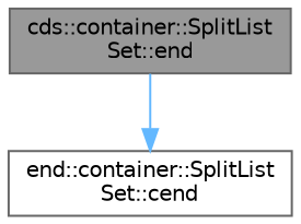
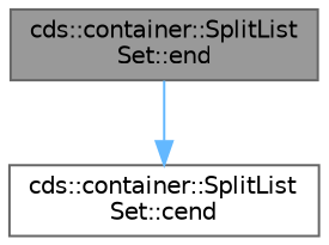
  digraph {
    rankdir=TB
    node [fontname=Helvetica fontsize=10 shape=box style=filled]
    n1 [color=gray40 fillcolor=grey60 fontcolor=black height=0.2 label="cds::container::SplitList\lSet::end" width=0.4]
-   n2 [color=grey40 fillcolor=white height=0.2 label="end::container::SplitList\lSet::cend" width=0.4]
+   n2 [color=grey40 fillcolor=white height=0.2 label="cds::container::SplitList\lSet::cend" width=0.4]
    n1 -> n2 [color=steelblue1 fontname=Helvetica fontsize=10 labelfontname=Helvetica labelfontsize=10 style=solid]
  }
